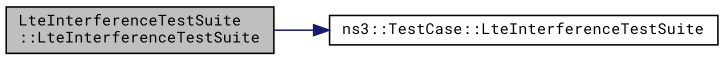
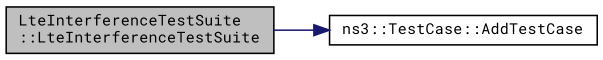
  digraph {
    rankdir=LR
    fontname="Roboto Mono"
    node [color=black fontname="Roboto Mono" fontsize=10 shape=record style=filled]
    n1 [fillcolor=grey75 fontcolor=black height=0.2 label="LteInterferenceTestSuite\l::LteInterferenceTestSuite" width=0.4]
-   n2 [fillcolor=white height=0.2 label="ns3::TestCase::LteInterferenceTestSuite" width=0.4]
+   n2 [fillcolor=white height=0.2 label="ns3::TestCase::AddTestCase" width=0.4]
    n1 -> n2 [color=midnightblue fontname="Roboto Mono" fontsize=10 labelfontname=Helvetica labelfontsize=10 style=solid]
  }
